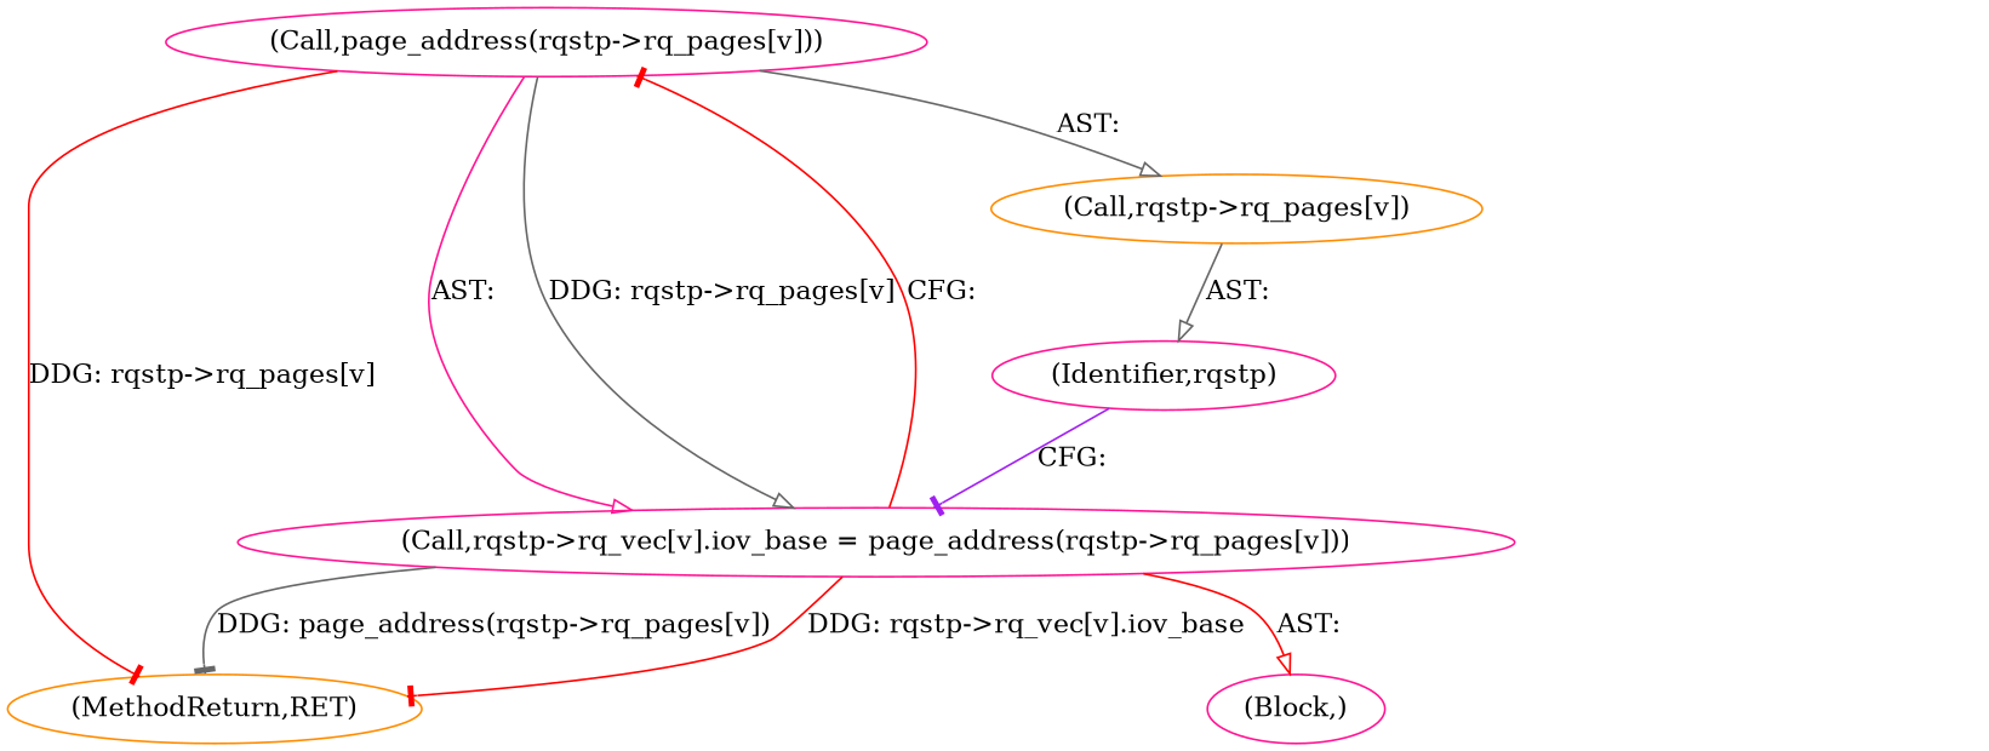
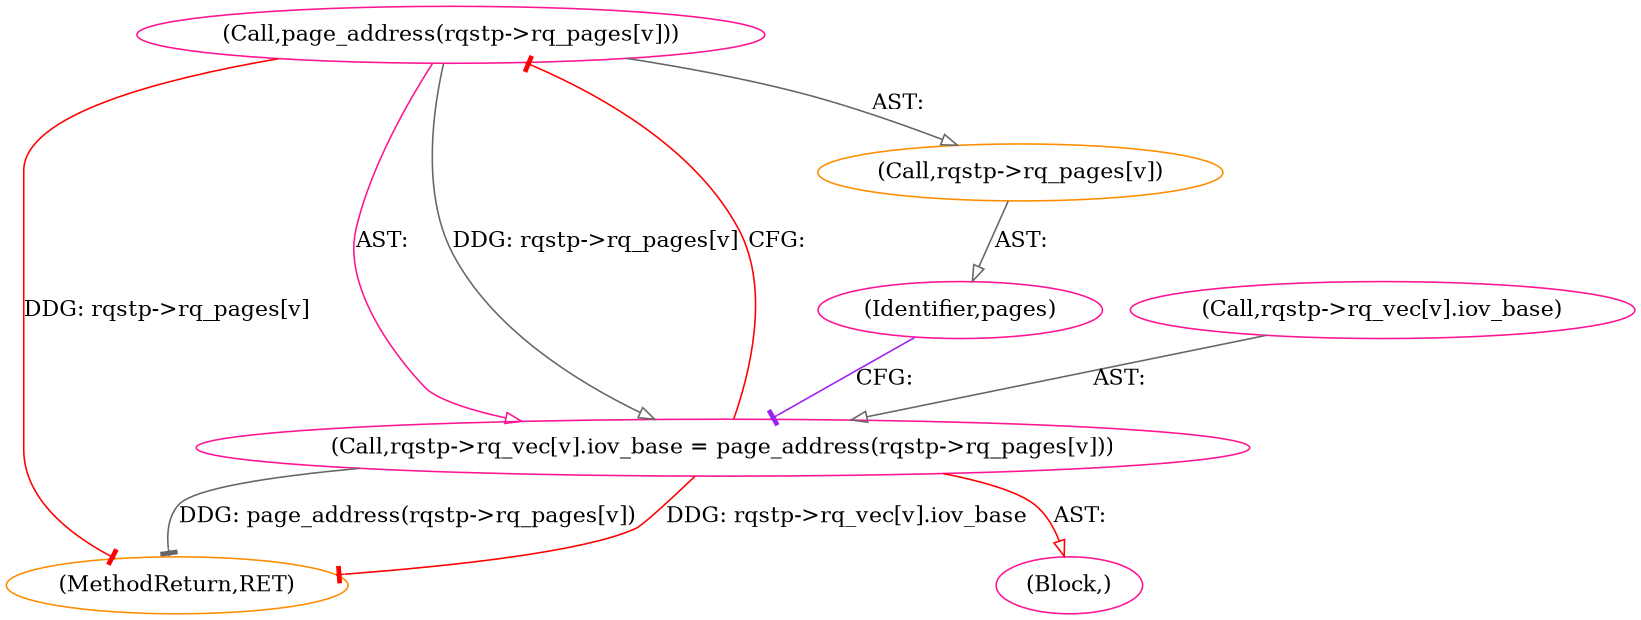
  digraph {
    node [color=deeppink]
    edge [arrowhead=onormal color=gray40]
    n1 [label="(Call,page_address(rqstp->rq_pages[v]))"]
    n2 [label="(Call,rqstp->rq_vec[v].iov_base = page_address(rqstp->rq_pages[v]))"]
    n3 [color=darkorange label="(MethodReturn,RET)"]
    n4 [color=darkorange label="(Call,rqstp->rq_pages[v])"]
    n5 [label="(Block,)"]
-   n6 [label="(Identifier,rqstp)"]
+   n6 [label="(Identifier,pages)"]
+   n7 [label="(Call,rqstp->rq_vec[v].iov_base)"]
    n1 -> n2 [color=deeppink label="AST: "]
    n1 -> n2 [label="DDG: rqstp->rq_pages[v]"]
    n1 -> n3 [arrowhead=tee color=red label="DDG: rqstp->rq_pages[v]"]
    n1 -> n4 [label="AST: "]
    n2 -> n1 [arrowhead=tee color=red label="CFG: "]
    n2 -> n3 [arrowhead=tee label="DDG: page_address(rqstp->rq_pages[v])"]
    n2 -> n3 [arrowhead=tee color=red label="DDG: rqstp->rq_vec[v].iov_base"]
    n2 -> n5 [color=red label="AST: "]
    n4 -> n6 [label="AST: "]
    n6 -> n2 [arrowhead=tee color=purple label="CFG: "]
+   n7 -> n2 [label="AST: "]
  }
